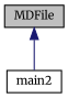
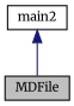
  digraph {
    rankdir=TB
    fontname=Merriweather
    node [color=black fontname=Merriweather fontsize=10 shape=record style=filled]
    n1 [fillcolor=grey75 fontcolor=black height=0.2 label=MDFile width=0.4]
    n2 [fillcolor=white height=0.2 label=main2 width=0.4]
-   n1 -> n2 [color=midnightblue dir=back fontname=Merriweather fontsize=10 labelfontname=Helvetica labelfontsize=10 style=solid]
+   n2 -> n1 [color=midnightblue dir=back fontname=Merriweather fontsize=10 labelfontname=Helvetica labelfontsize=10 style=solid]
  }
